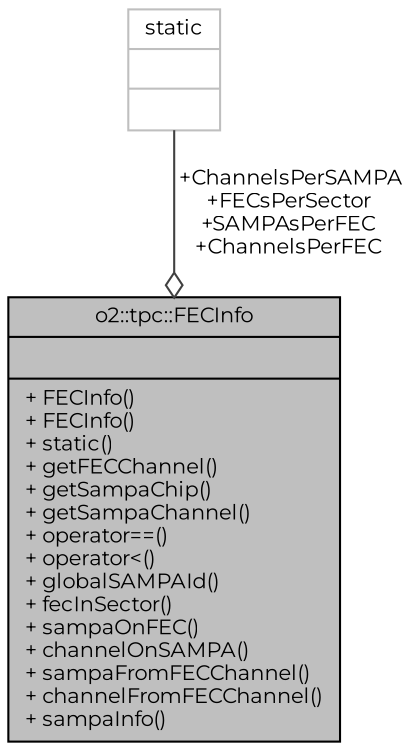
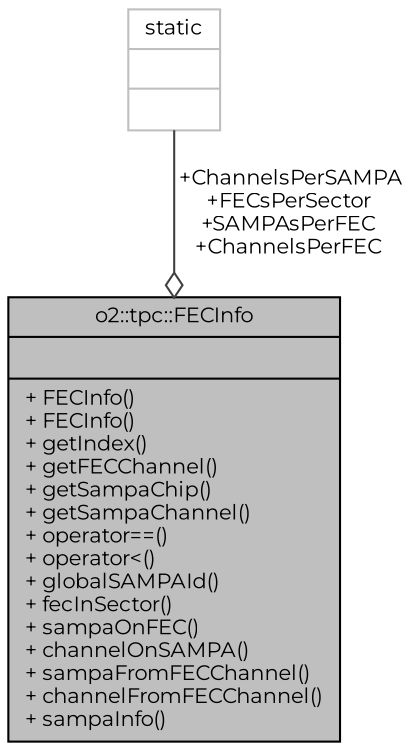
  digraph {
    fontname=Montserrat
    node [fontname=Montserrat fontsize=10 shape=record]
-   n1 [color=black fillcolor=grey75 fontcolor=black height=0.2 label="{o2::tpc::FECInfo\n||+ FECInfo()\l+ FECInfo()\l+ static()\l+ getFECChannel()\l+ getSampaChip()\l+ getSampaChannel()\l+ operator==()\l+ operator\<()\l+ globalSAMPAId()\l+ fecInSector()\l+ sampaOnFEC()\l+ channelOnSAMPA()\l+ sampaFromFECChannel()\l+ channelFromFECChannel()\l+ sampaInfo()\l}" style=filled width=0.4]
+   n1 [color=black fillcolor=grey75 fontcolor=black height=0.2 label="{o2::tpc::FECInfo\n||+ FECInfo()\l+ FECInfo()\l+ getIndex()\l+ getFECChannel()\l+ getSampaChip()\l+ getSampaChannel()\l+ operator==()\l+ operator\<()\l+ globalSAMPAId()\l+ fecInSector()\l+ sampaOnFEC()\l+ channelOnSAMPA()\l+ sampaFromFECChannel()\l+ channelFromFECChannel()\l+ sampaInfo()\l}" style=filled width=0.4]
    n2 [color=grey75 height=0.2 label="{static\n||}" width=0.4]
    n2 -> n1 [arrowhead=odiamond color=grey25 fontname=Montserrat fontsize=10 label=" +ChannelsPerSAMPA\n+FECsPerSector\n+SAMPAsPerFEC\n+ChannelsPerFEC" labelfontname=Helvetica labelfontsize=10 style=solid]
  }
